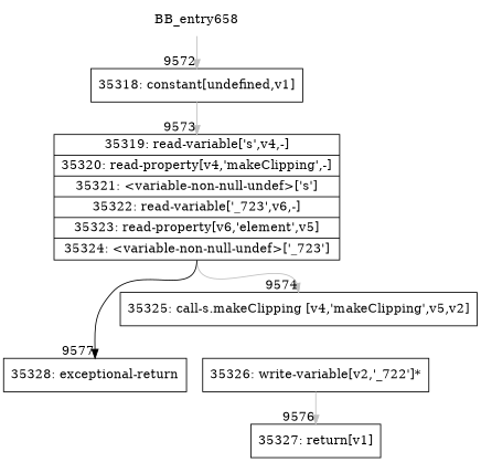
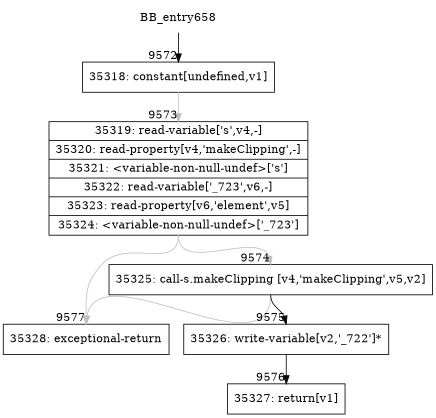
  digraph {
    rankdir=TD
    node [shape=record]
    edge [headport=n tailport=s color=gray]
    n1 [label=BB_entry658 shape=none]
    n2 [label="{35318: constant[undefined,v1]}"]
    n3 [label="{35319: read-variable['s',v4,-]|35320: read-property[v4,'makeClipping',-]|35321: \<variable-non-null-undef\>['s']|35322: read-variable['_723',v6,-]|35323: read-property[v6,'element',v5]|35324: \<variable-non-null-undef\>['_723']}"]
    n4 [label="{35325: call-s.makeClipping [v4,'makeClipping',v5,v2]}"]
    n5 [label="{35328: exceptional-return}"]
    n6 [label="{35326: write-variable[v2,'_722']*}"]
    n7 [label="{35327: return[v1]}"]
-   n1 -> n2 [headlabel="    9572"]
+   n1 -> n2 [headlabel="    9572" color=""]
    n2 -> n3 [headlabel="      9573"]
    n3 -> n4 [headlabel="      9574"]
-   n3 -> n5 [color=black headlabel="      9577"]
-   n6 -> n7 [headlabel="      9576"]
+   n3 -> n5 [headlabel="      9577"]
+   n4 -> n5
+   n4 -> n6 [headlabel="      9575" color=""]
+   n6 -> n7 [headlabel="      9576" color=""]
  }
